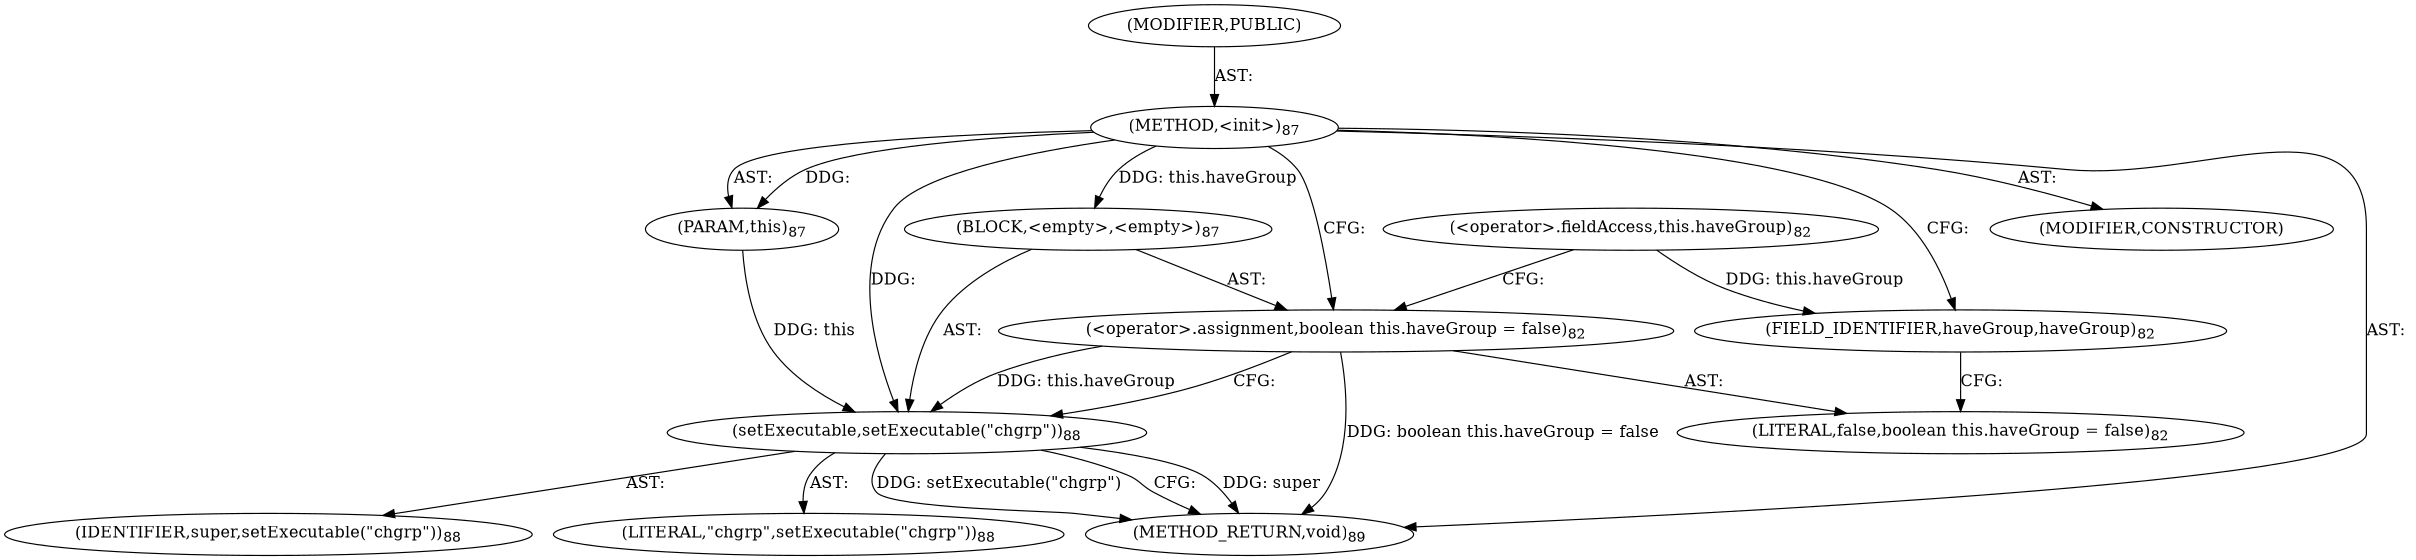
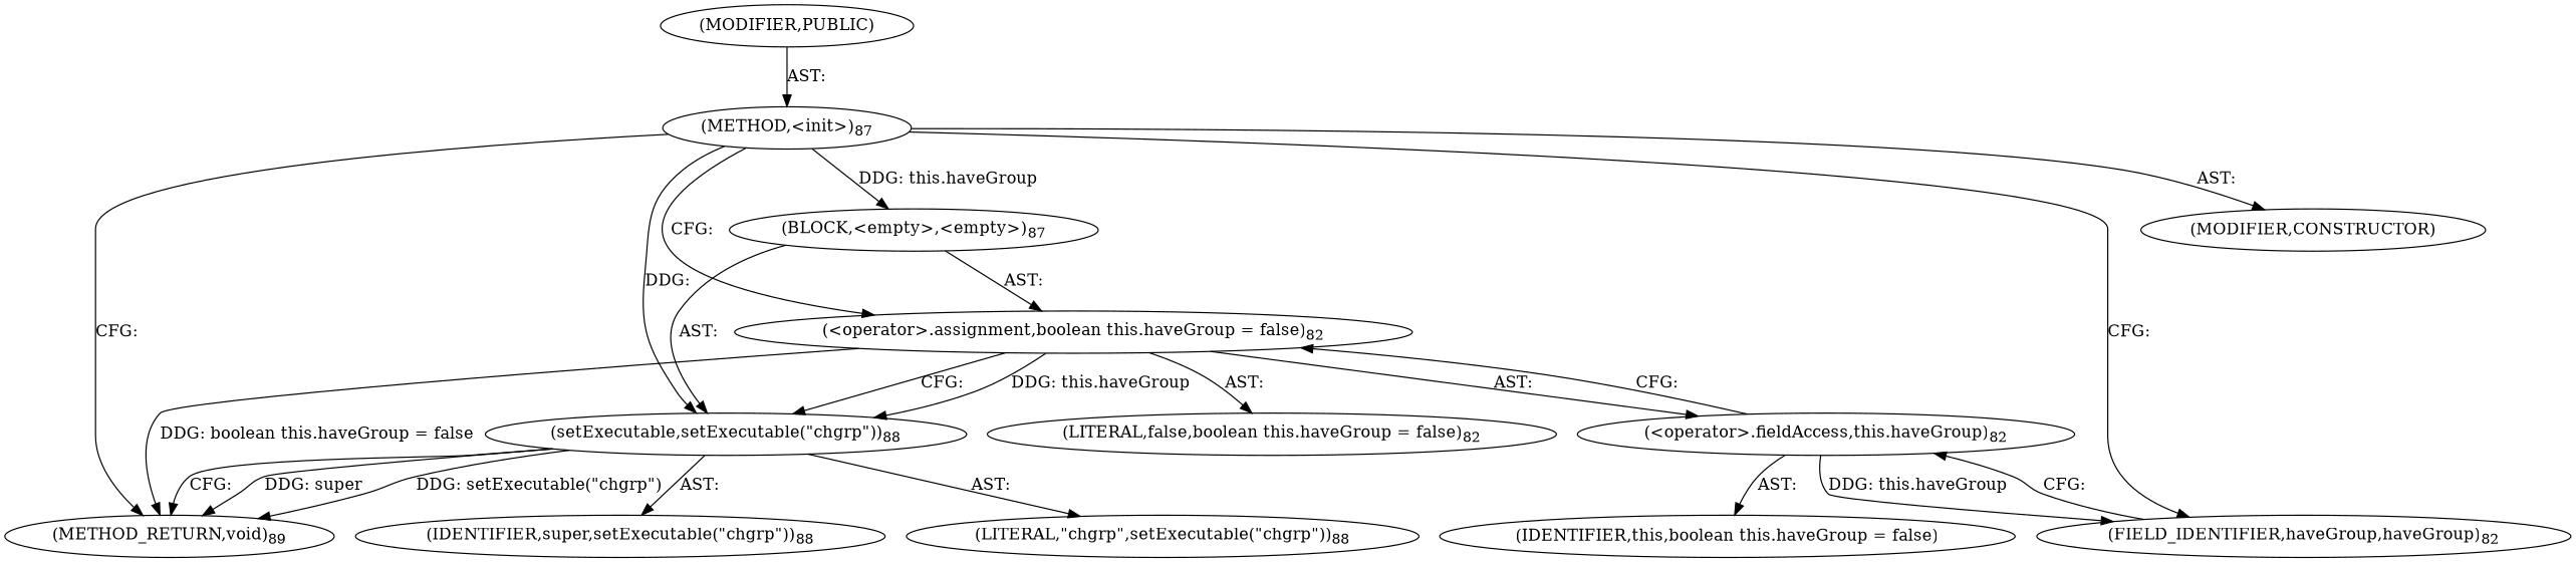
  digraph {
    n1 [label=<(METHOD,&lt;init&gt;)<SUB>87</SUB>>]
-   n2 [label=<(PARAM,this)<SUB>87</SUB>>]
    n3 [label=<(BLOCK,&lt;empty&gt;,&lt;empty&gt;)<SUB>87</SUB>>]
    n4 [label=<(&lt;operator&gt;.assignment,boolean this.haveGroup = false)<SUB>82</SUB>>]
    n5 [label=<(FIELD_IDENTIFIER,haveGroup,haveGroup)<SUB>82</SUB>>]
    n6 [label=<(setExecutable,setExecutable(&quot;chgrp&quot;))<SUB>88</SUB>>]
    n7 [label=<(MODIFIER,CONSTRUCTOR)>]
    n8 [label=<(METHOD_RETURN,void)<SUB>89</SUB>>]
    n9 [label=<(&lt;operator&gt;.fieldAccess,this.haveGroup)<SUB>82</SUB>>]
    n10 [label=<(LITERAL,false,boolean this.haveGroup = false)<SUB>82</SUB>>]
    n11 [label=<(IDENTIFIER,super,setExecutable(&quot;chgrp&quot;))<SUB>88</SUB>>]
    n12 [label=<(LITERAL,&quot;chgrp&quot;,setExecutable(&quot;chgrp&quot;))<SUB>88</SUB>>]
    n13 [label=<(MODIFIER,PUBLIC)>]
-   n1 -> n2 [label="AST: "]
-   n1 -> n2 [label="DDG: "]
+   n14 [label=<(IDENTIFIER,this,boolean this.haveGroup = false)>]
    n1 -> n3 [label="DDG: this.haveGroup"]
    n1 -> n4 [label="CFG: "]
    n1 -> n5 [label="CFG: "]
    n1 -> n6 [label="DDG: "]
    n1 -> n7 [label="AST: "]
-   n1 -> n8 [label="AST: "]
-   n2 -> n6 [label="DDG: this"]
+   n1 -> n8 [label="CFG: "]
    n3 -> n4 [label="AST: "]
    n3 -> n6 [label="AST: "]
    n4 -> n6 [label="CFG: "]
    n4 -> n6 [label="DDG: this.haveGroup"]
    n4 -> n8 [label="DDG: boolean this.haveGroup = false"]
+   n4 -> n9 [label="AST: "]
    n4 -> n10 [label="AST: "]
-   n5 -> n10 [label="CFG: "]
+   n5 -> n9 [label="CFG: "]
    n6 -> n8 [label="CFG: "]
    n6 -> n8 [label="DDG: super"]
    n6 -> n8 [label="DDG: setExecutable(&quot;chgrp&quot;)"]
    n6 -> n11 [label="AST: "]
    n6 -> n12 [label="AST: "]
    n9 -> n4 [label="CFG: "]
    n9 -> n5 [label="DDG: this.haveGroup"]
+   n9 -> n14 [label="AST: "]
    n13 -> n1 [label="AST: "]
  }
